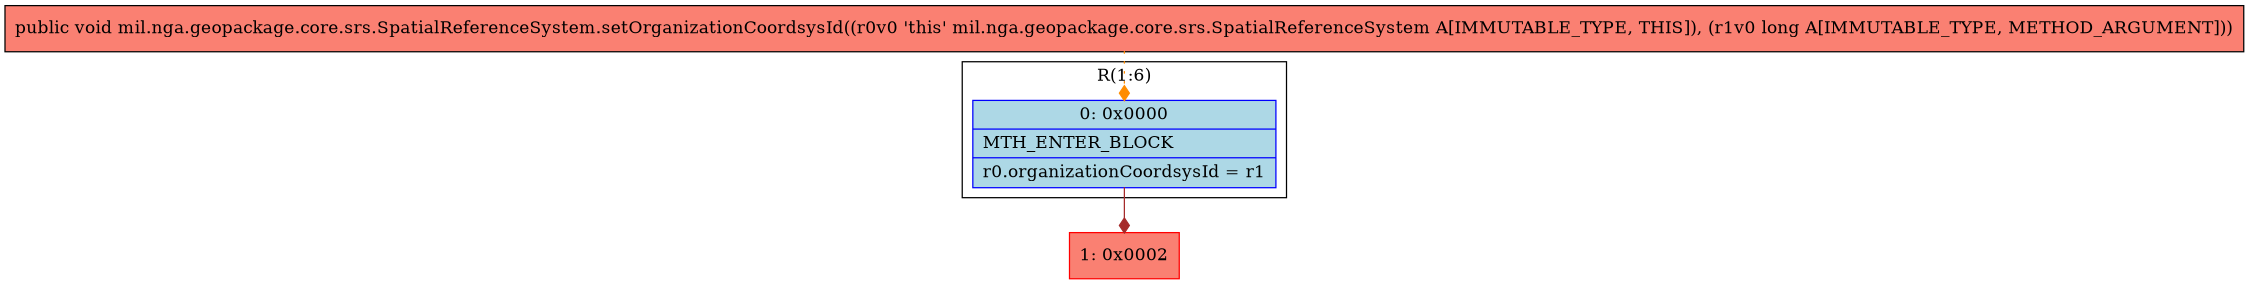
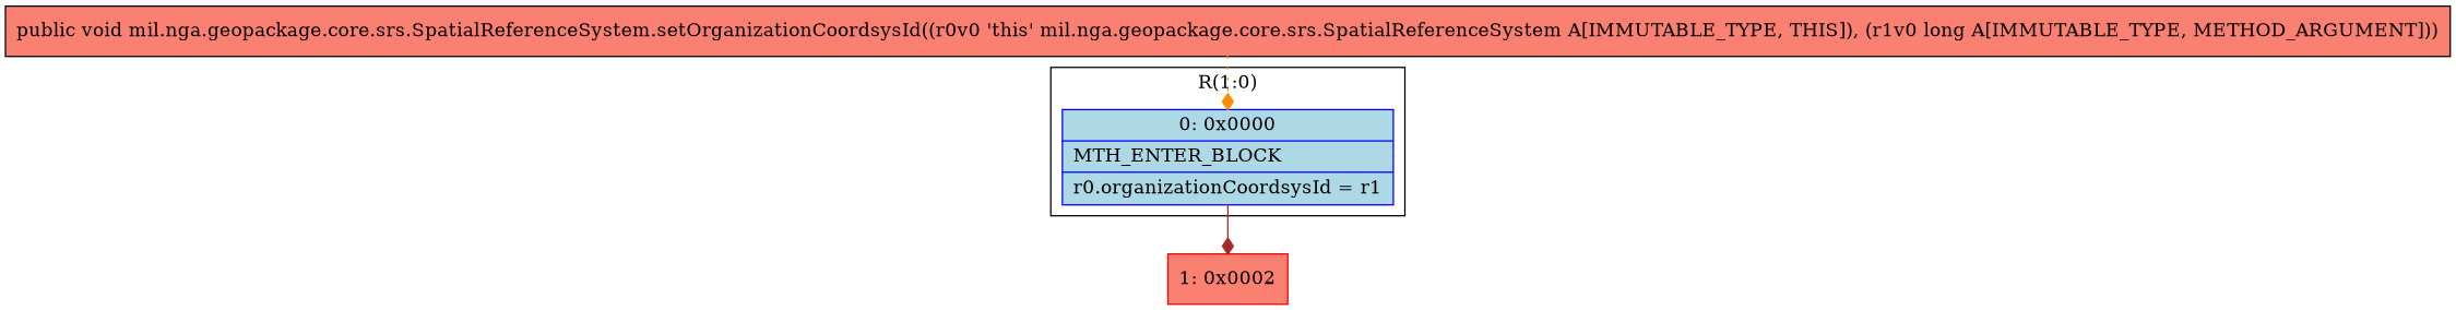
  digraph {
    node [shape=record style=filled fillcolor=salmon]
    edge [arrowhead=diamond]
    n1 [color=blue label="{0\:\ 0x0000|MTH_ENTER_BLOCK\l|r0.organizationCoordsysId = r1\l}" fillcolor=lightblue]
    n2 [color=red label="{1\:\ 0x0002}"]
    n3 [label="{public void mil.nga.geopackage.core.srs.SpatialReferenceSystem.setOrganizationCoordsysId((r0v0 'this' mil.nga.geopackage.core.srs.SpatialReferenceSystem A[IMMUTABLE_TYPE, THIS]), (r1v0 long A[IMMUTABLE_TYPE, METHOD_ARGUMENT])) }"]
    subgraph cluster_1 {
-     label="R(1:6)"
+     label="R(1:0)"
      n1
    }
    n1 -> n2 [color=brown style=solid]
    n3 -> n1 [color=darkorange style=dotted]
  }
